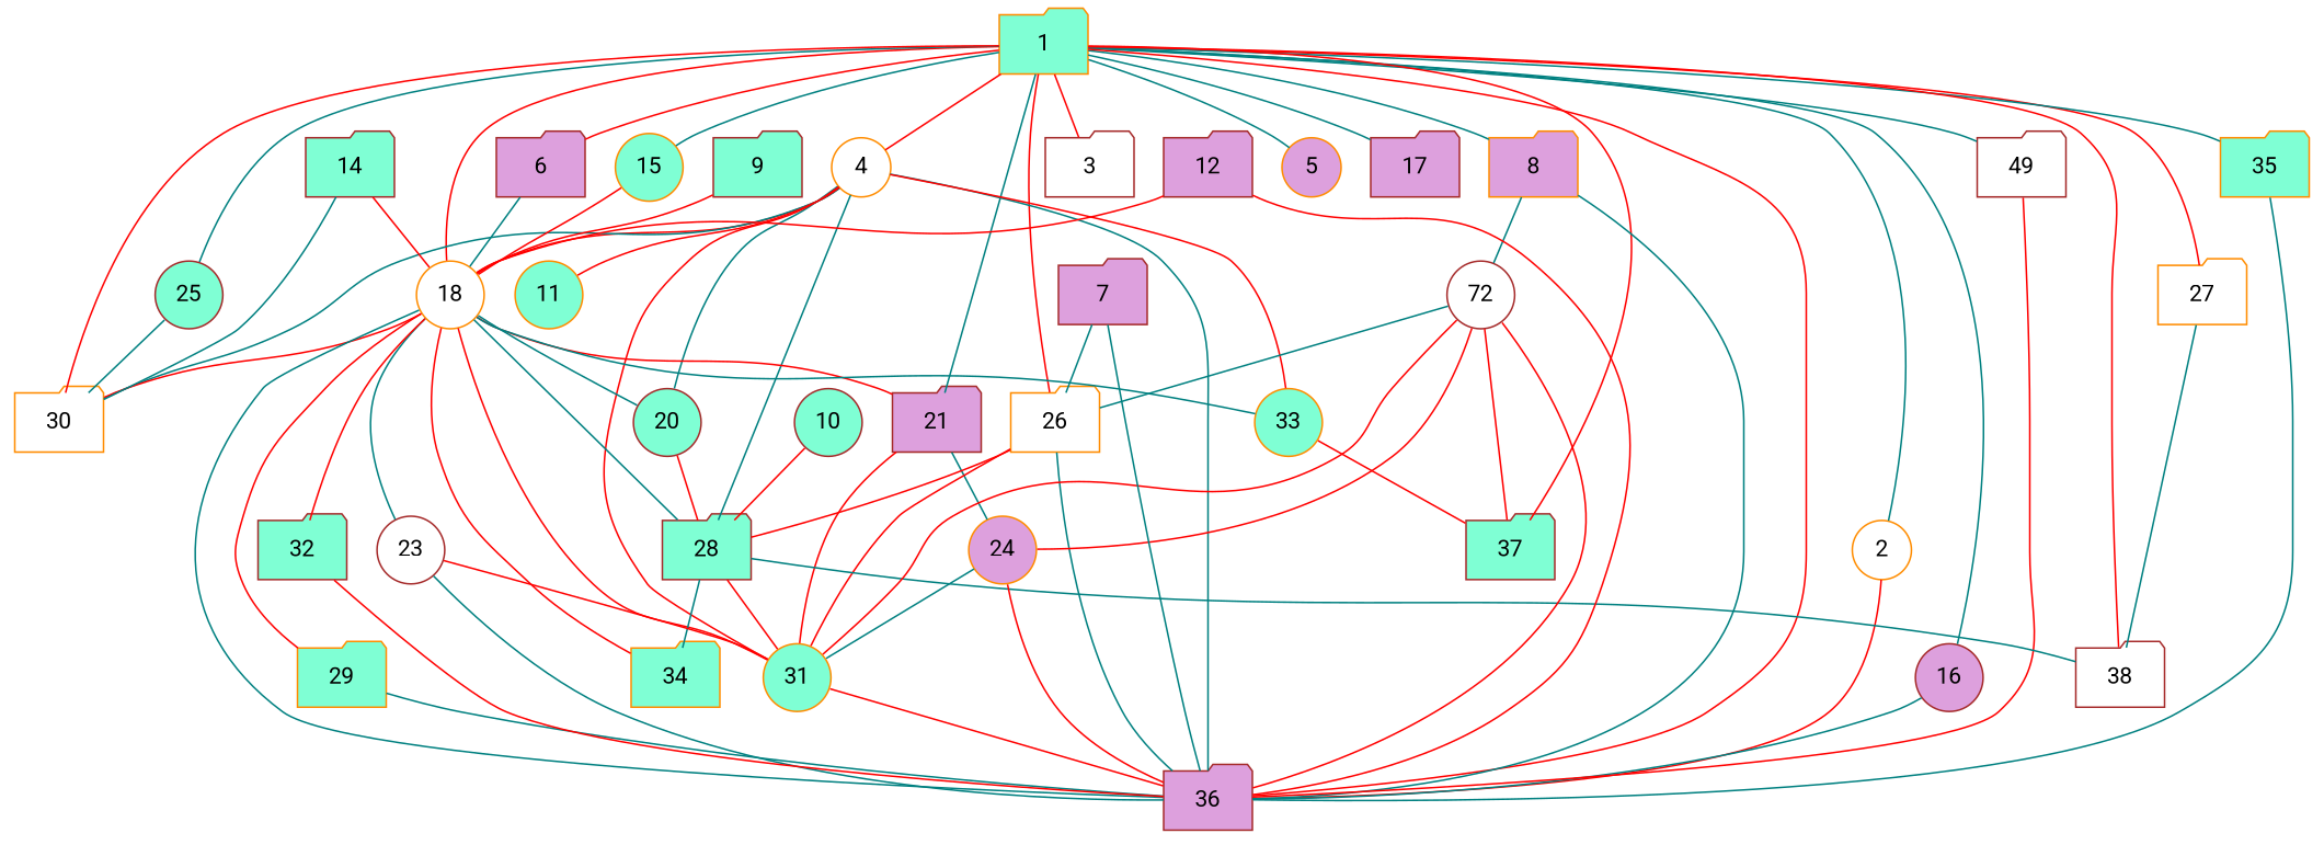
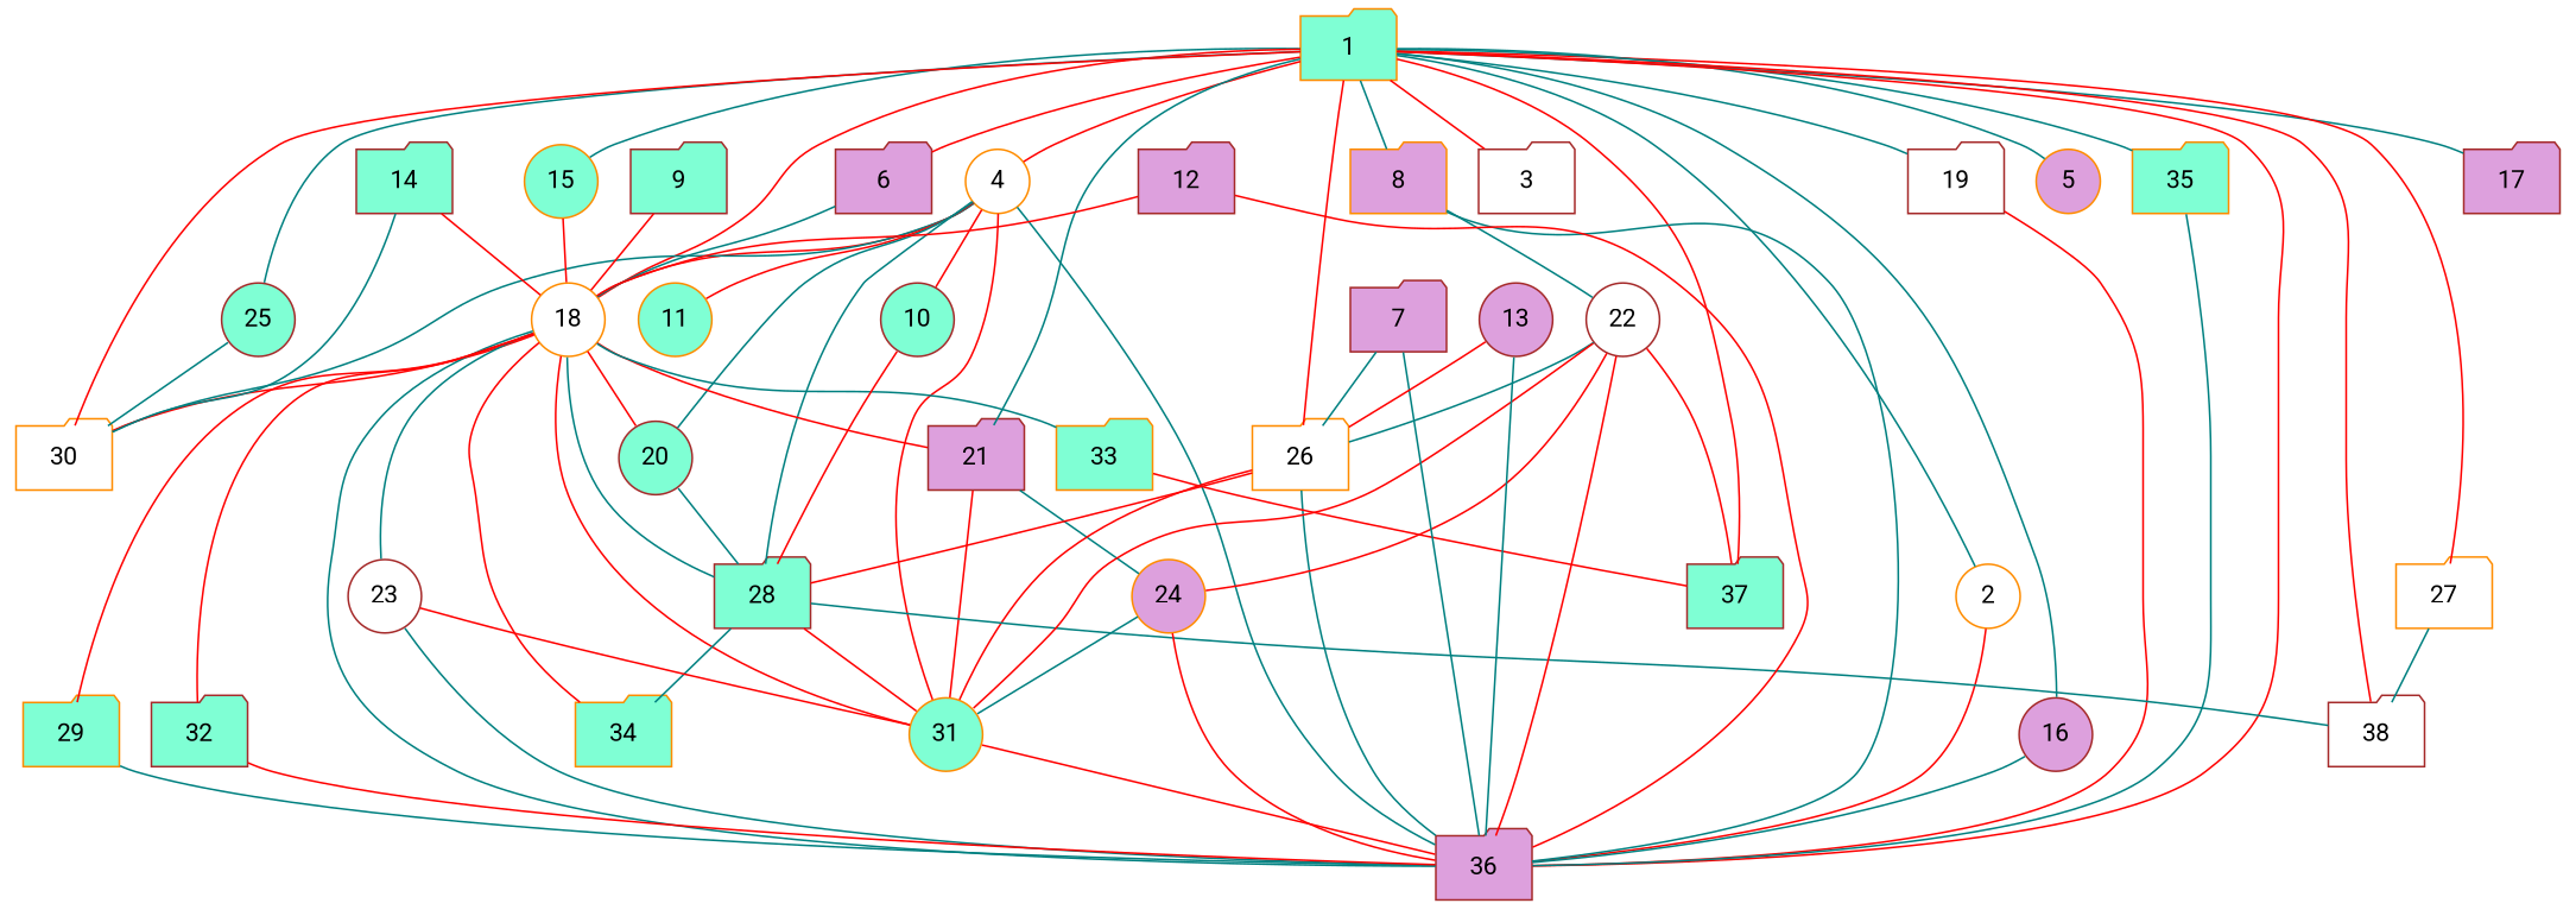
  graph {
    fontname=Roboto
    node [color=brown fillcolor=aquamarine fontname=Roboto shape=folder style=filled]
    edge [color=red fontname=Roboto weight=1.0]
    1 [color=darkorange]
    2 [color=darkorange fillcolor=white shape=circle]
    3 [fillcolor=white]
    4 [color=darkorange fillcolor=white shape=circle]
    5 [color=darkorange fillcolor=plum shape=circle]
    6 [fillcolor=plum]
    8 [color=darkorange fillcolor=plum]
    15 [color=darkorange shape=circle]
    16 [fillcolor=plum shape=circle]
    17 [fillcolor=plum]
    18 [color=darkorange fillcolor=white shape=circle]
-   19 [fillcolor=white label=49]
+   19 [fillcolor=white]
    21 [fillcolor=plum]
    25 [shape=circle]
    26 [color=darkorange fillcolor=white]
    27 [color=darkorange fillcolor=white]
    30 [color=darkorange fillcolor=white]
    35 [color=darkorange]
    36 [fillcolor=plum]
    37
    38 [fillcolor=white]
    10 [shape=circle]
    11 [color=darkorange shape=circle]
    20 [shape=circle]
    28
    31 [color=darkorange shape=circle]
-   22 [fillcolor=white shape=circle label=72]
+   22 [fillcolor=white shape=circle]
    23 [fillcolor=white shape=circle]
    29 [color=darkorange]
    32
-   33 [color=darkorange shape=circle]
+   33 [color=darkorange]
    34 [color=darkorange]
    24 [color=darkorange fillcolor=plum shape=circle]
    7 [fillcolor=plum]
    9
    12 [fillcolor=plum]
+   13 [fillcolor=plum shape=circle]
    14
    1 -- 2 [color=teal]
    1 -- 3 [weight=2.0]
    1 -- 4 [weight=5.0]
    1 -- 5 [color=teal]
    1 -- 6
    1 -- 8 [color=teal]
    1 -- 15 [color=teal]
    1 -- 16 [color=teal]
    1 -- 17 [color=teal weight=2.0]
    1 -- 18 [weight=13.0]
    1 -- 19 [color=teal weight=2.0]
    1 -- 21 [color=teal]
    1 -- 25 [color=teal]
    1 -- 26 [weight=2.0]
    1 -- 27
    1 -- 30 [weight=2.0]
    1 -- 35 [color=teal weight=4.0]
    1 -- 36 [weight=8.0]
    1 -- 37 [weight=2.0]
    1 -- 38
    2 -- 36
    4 -- 18 [weight=3.0]
    4 -- 30 [color=teal]
    4 -- 36 [color=teal weight=2.0]
-   4 -- 33
+   4 -- 10
    4 -- 11
    4 -- 20 [color=teal]
    4 -- 28 [color=teal]
    4 -- 31
    6 -- 18 [color=teal]
    8 -- 36 [color=teal]
    8 -- 22 [color=teal]
    15 -- 18
    16 -- 36 [color=teal]
    18 -- 21
    18 -- 30
    18 -- 36 [color=teal weight=7.0]
-   18 -- 20 [color=teal weight=2.0]
+   18 -- 20 [weight=2.0]
    18 -- 28 [color=teal weight=2.0]
    18 -- 31
    18 -- 23 [color=teal weight=2.0]
    18 -- 29
    18 -- 32
    18 -- 33 [color=teal]
    18 -- 34
    19 -- 36
    21 -- 31
    21 -- 24 [color=teal]
    25 -- 30 [color=teal]
    26 -- 36 [color=teal]
    26 -- 28
    26 -- 31
    27 -- 38 [color=teal]
    35 -- 36 [color=teal]
    10 -- 28
-   20 -- 28
+   20 -- 28 [color=teal]
    28 -- 38 [color=teal]
    28 -- 31 [weight=2.0]
    28 -- 34 [color=teal]
    31 -- 36 [weight=2.0]
    22 -- 26 [color=teal]
    22 -- 36 [weight=2.0]
    22 -- 37
    22 -- 31
    22 -- 24
    23 -- 36 [color=teal]
    23 -- 31
    29 -- 36 [color=teal]
    32 -- 36
    33 -- 37
    24 -- 36
    24 -- 31 [color=teal]
    7 -- 26 [color=teal]
    7 -- 36 [color=teal]
    9 -- 18 [weight=2.0]
    12 -- 18
    12 -- 36
+   13 -- 26
+   13 -- 36 [color=teal]
    14 -- 18
    14 -- 30 [color=teal]
  }
